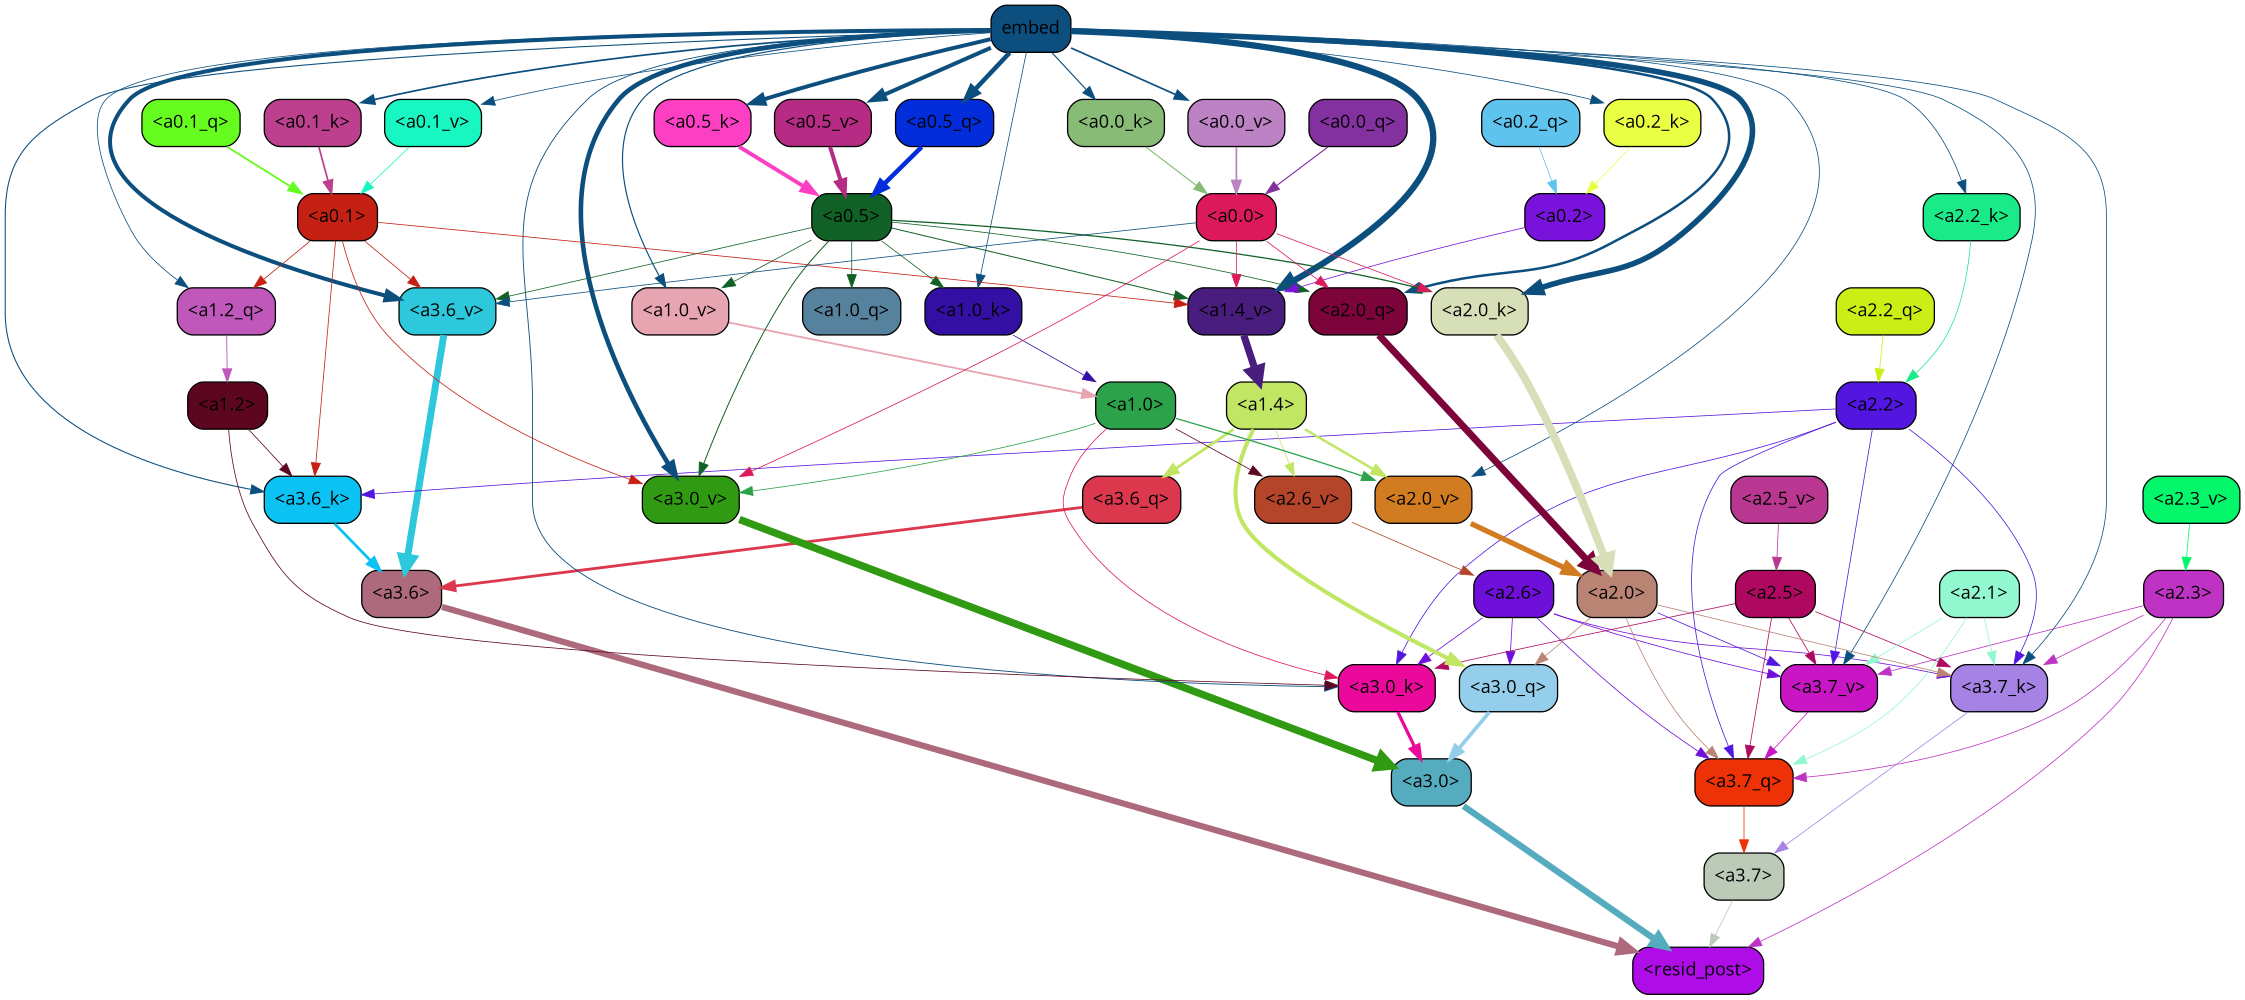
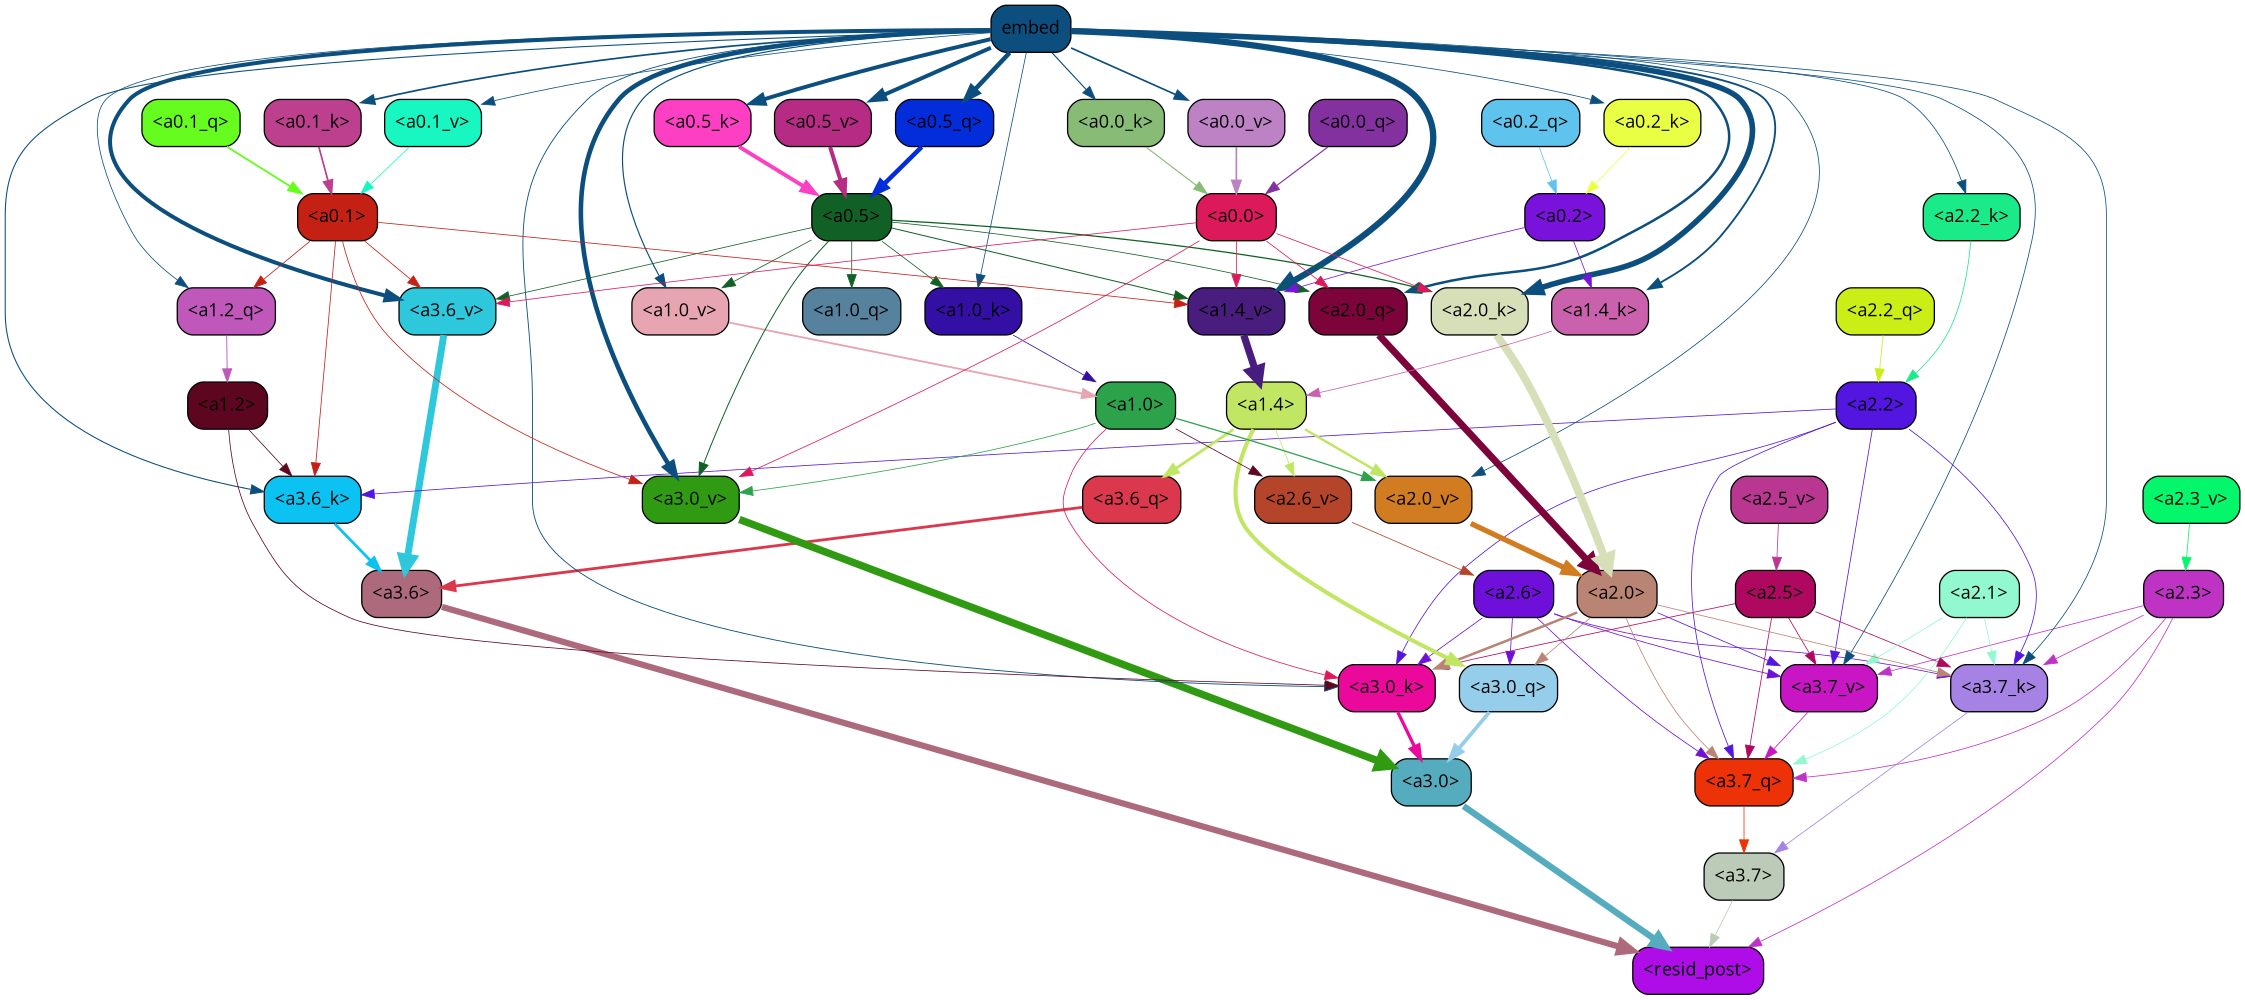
  strict digraph {
    fontname="Open Sans"
    splines=true
    node [color=black fontname="Open Sans" shape=box style="filled, rounded"]
    edge [color="#0c4f7e" fontname="Open Sans" penwidth=0.6]
    "<a3.7>" [fillcolor="#bbcbb8"]
    "<resid_post>" [fillcolor="#ae0de7"]
    "<a3.6>" [fillcolor="#ae6a7d"]
    "<a3.0>" [fillcolor="#56acbf"]
    "<a2.3>" [fillcolor="#be33c4"]
    "<a3.7_q>" [fillcolor="#ec3206"]
    "<a3.7_k>" [fillcolor="#a582e3"]
    "<a3.7_v>" [fillcolor="#c816c4"]
    "<a3.6_q>" [fillcolor="#db384d"]
    "<a3.0_q>" [fillcolor="#95ceea"]
    "<a3.6_k>" [fillcolor="#0cc2f2"]
    "<a3.0_k>" [fillcolor="#eb099c"]
    "<a3.6_v>" [fillcolor="#2dc8dc"]
    "<a3.0_v>" [fillcolor="#309b12"]
    "<a2.6>" [fillcolor="#6e0fda"]
    "<a2.5>" [fillcolor="#af0861"]
    "<a2.2>" [fillcolor="#5216e0"]
    "<a2.1>" [fillcolor="#91f8cf"]
    "<a2.0>" [fillcolor="#b98473"]
    "<a1.4>" [fillcolor="#c1e664"]
    "<a2.6_v>" [fillcolor="#b4452a"]
    "<a2.0_v>" [fillcolor="#d17c21"]
    embed [fillcolor="#0c4f7e"]
    "<a2.0_q>" [fillcolor="#7c043a"]
    "<a2.2_k>" [fillcolor="#1bea88"]
    "<a2.0_k>" [fillcolor="#d6dfb7"]
    "<a1.2_q>" [fillcolor="#c057bb"]
+   "<a1.4_k>" [fillcolor="#c961ac"]
    "<a1.0_k>" [fillcolor="#3310a3"]
    "<a1.4_v>" [fillcolor="#491d7d"]
    "<a1.0_v>" [fillcolor="#e7a5b1"]
    "<a0.5_q>" [fillcolor="#032dda"]
    "<a0.5_k>" [fillcolor="#fd3fc3"]
    "<a0.2_k>" [fillcolor="#e8ff43"]
    "<a0.1_k>" [fillcolor="#bc408d"]
    "<a0.0_k>" [fillcolor="#87bb76"]
    "<a0.5_v>" [fillcolor="#b62b83"]
    "<a0.1_v>" [fillcolor="#18f7c1"]
    "<a0.0_v>" [fillcolor="#bc82c4"]
    "<a1.2>" [fillcolor="#5c071f"]
    "<a1.0>" [fillcolor="#2ca24b"]
    "<a0.5>" [fillcolor="#116126"]
    "<a0.2>" [fillcolor="#7913dc"]
    "<a0.1>" [fillcolor="#c42014"]
    "<a0.0>" [fillcolor="#dc195a"]
    "<a1.0_q>" [fillcolor="#57829d"]
    "<a2.2_q>" [fillcolor="#cbee16"]
    "<a2.5_v>" [fillcolor="#ba3791"]
    "<a2.3_v>" [fillcolor="#04f66b"]
    "<a0.2_q>" [fillcolor="#5ec4ee"]
    "<a0.1_q>" [fillcolor="#67fc20"]
    "<a0.0_q>" [fillcolor="#83319f"]
    "<a3.7>" -> "<resid_post>" [color="#bbcbb8"]
    "<a3.6>" -> "<resid_post>" [color="#ae6a7d" penwidth=4.7534414529800415]
    "<a3.0>" -> "<resid_post>" [color="#56acbf" penwidth=4.898576855659485]
    "<a2.3>" -> "<resid_post>" [color="#be33c4"]
    "<a2.3>" -> "<a3.7_q>" [color="#be33c4"]
    "<a2.3>" -> "<a3.7_k>" [color="#be33c4"]
    "<a2.3>" -> "<a3.7_v>" [color="#be33c4"]
    "<a3.7_q>" -> "<a3.7>" [color="#ec3206"]
    "<a3.7_k>" -> "<a3.7>" [color="#a582e3"]
    "<a3.7_v>" -> "<a3.7_q>" [color="#c816c4"]
    "<a3.6_q>" -> "<a3.6>" [color="#db384d" penwidth=2.160832464694977]
    "<a3.0_q>" -> "<a3.0>" [color="#95ceea" penwidth=2.870753765106201]
    "<a3.6_k>" -> "<a3.6>" [color="#0cc2f2" penwidth=2.13908451795578]
    "<a3.0_k>" -> "<a3.0>" [color="#eb099c" penwidth=2.520303964614868]
    "<a3.6_v>" -> "<a3.6>" [color="#2dc8dc" penwidth=5.297133803367615]
    "<a3.0_v>" -> "<a3.0>" [color="#309b12" penwidth=5.680712580680847]
    "<a2.6>" -> "<a3.7_q>" [color="#6e0fda"]
    "<a2.6>" -> "<a3.7_k>" [color="#6e0fda"]
    "<a2.6>" -> "<a3.7_v>" [color="#6e0fda"]
    "<a2.6>" -> "<a3.0_q>" [color="#6e0fda"]
    "<a2.6>" -> "<a3.0_k>" [color="#6e0fda"]
    "<a2.5>" -> "<a3.7_q>" [color="#af0861"]
    "<a2.5>" -> "<a3.7_k>" [color="#af0861"]
    "<a2.5>" -> "<a3.7_v>" [color="#af0861"]
    "<a2.5>" -> "<a3.0_k>" [color="#af0861"]
    "<a2.2>" -> "<a3.7_q>" [color="#5216e0"]
    "<a2.2>" -> "<a3.7_k>" [color="#5216e0"]
    "<a2.2>" -> "<a3.7_v>" [color="#5216e0"]
    "<a2.2>" -> "<a3.6_k>" [color="#5216e0"]
    "<a2.2>" -> "<a3.0_k>" [color="#5216e0"]
    "<a2.1>" -> "<a3.7_q>" [color="#91f8cf"]
    "<a2.1>" -> "<a3.7_k>" [color="#91f8cf"]
    "<a2.1>" -> "<a3.7_v>" [color="#91f8cf"]
    "<a2.0>" -> "<a3.7_q>" [color="#b98473"]
    "<a2.0>" -> "<a3.7_k>" [color="#b98473"]
    "<a2.0>" -> "<a3.7_v>" [color="#5216e0"]
    "<a2.0>" -> "<a3.0_q>" [color="#b98473"]
+   "<a2.0>" -> "<a3.0_k>" [color="#b98473" penwidth=1.9436544477939606]
    "<a1.4>" -> "<a3.6_q>" [color="#c1e664" penwidth=2.1635248363018036]
    "<a1.4>" -> "<a3.0_q>" [color="#c1e664" penwidth=3.1362746953964233]
    "<a1.4>" -> "<a2.6_v>" [color="#c1e664"]
    "<a1.4>" -> "<a2.0_v>" [color="#c1e664" penwidth=1.9271827340126038]
    "<a2.6_v>" -> "<a2.6>" [color="#b4452a"]
    "<a2.0_v>" -> "<a2.0>" [color="#d17c21" penwidth=4.041402816772461]
    embed -> "<a3.7_k>"
    embed -> "<a3.7_v>"
    embed -> "<a3.6_k>" [penwidth=0.8202246725559235]
    embed -> "<a3.0_k>" [penwidth=0.6771316379308701]
    embed -> "<a3.6_v>" [penwidth=3.067279100418091]
    embed -> "<a3.0_v>" [penwidth=3.5202720761299133]
    embed -> "<a2.0_v>"
    embed -> "<a2.0_q>" [penwidth=1.9194039106369019]
    embed -> "<a2.2_k>"
    embed -> "<a2.0_k>" [penwidth=4.28515887260437]
    embed -> "<a1.2_q>"
+   embed -> "<a1.4_k>" [penwidth=1.441945195198059]
    embed -> "<a1.0_k>"
    embed -> "<a1.4_v>" [penwidth=4.830149412155151]
    embed -> "<a1.0_v>" [penwidth=0.8981428295373917]
    embed -> "<a0.5_q>" [penwidth=3.470321297645569]
    embed -> "<a0.5_k>" [penwidth=3.0170571208000183]
    embed -> "<a0.2_k>"
    embed -> "<a0.1_k>" [penwidth=1.3217520713806152]
    embed -> "<a0.0_k>" [penwidth=0.8782142400741577]
    embed -> "<a0.5_v>" [penwidth=3.074461340904236]
    embed -> "<a0.1_v>"
    embed -> "<a0.0_v>" [penwidth=1.2872365713119507]
    "<a2.0_q>" -> "<a2.0>" [color="#7c043a" penwidth=5.313405752182007]
    "<a2.2_k>" -> "<a2.2>" [color="#1bea88"]
    "<a2.0_k>" -> "<a2.0>" [color="#d6dfb7" penwidth=6.029795527458191]
    "<a1.2_q>" -> "<a1.2>" [color="#c057bb" penwidth=0.6924253702163696]
+   "<a1.4_k>" -> "<a1.4>" [color="#c961ac"]
    "<a1.0_k>" -> "<a1.0>" [color="#3310a3"]
    "<a1.4_v>" -> "<a1.4>" [color="#491d7d" penwidth=5.515027642250061]
    "<a1.0_v>" -> "<a1.0>" [color="#e7a5b1" penwidth=1.4252789914608002]
    "<a0.5_q>" -> "<a0.5>" [color="#032dda" penwidth=3.470327615737915]
    "<a0.5_k>" -> "<a0.5>" [color="#fd3fc3" penwidth=3.017053723335266]
    "<a0.2_k>" -> "<a0.2>" [color="#e8ff43"]
    "<a0.1_k>" -> "<a0.1>" [color="#bc408d" penwidth=1.3217589855194092]
    "<a0.0_k>" -> "<a0.0>" [color="#87bb76" penwidth=0.8782260417938232]
    "<a0.5_v>" -> "<a0.5>" [color="#b62b83" penwidth=3.088594377040863]
    "<a0.1_v>" -> "<a0.1>" [color="#18f7c1"]
    "<a0.0_v>" -> "<a0.0>" [color="#bc82c4" penwidth=1.2872320413589478]
    "<a1.2>" -> "<a3.6_k>" [color="#5c071f"]
    "<a1.2>" -> "<a3.0_k>" [color="#5c071f"]
    "<a1.0>" -> "<a3.0_k>" [color="#dc195a"]
    "<a1.0>" -> "<a3.0_v>" [color="#2ca24b"]
    "<a1.0>" -> "<a2.6_v>" [color="#5c071f"]
    "<a1.0>" -> "<a2.0_v>" [color="#2ca24b" penwidth=0.9754131138324738]
    "<a0.5>" -> "<a3.6_v>" [color="#116126"]
    "<a0.5>" -> "<a3.0_v>" [color="#116126" penwidth=0.764040544629097]
    "<a0.5>" -> "<a2.0_q>" [color="#116126"]
    "<a0.5>" -> "<a2.0_k>" [color="#116126" penwidth=0.9763890504837036]
    "<a0.5>" -> "<a1.0_k>" [color="#116126"]
    "<a0.5>" -> "<a1.4_v>" [color="#116126" penwidth=0.7723740935325623]
    "<a0.5>" -> "<a1.0_v>" [color="#116126"]
    "<a0.5>" -> "<a1.0_q>" [color="#116126"]
+   "<a0.2>" -> "<a1.4_k>" [color="#7913dc"]
    "<a0.2>" -> "<a1.4_v>" [color="#7913dc"]
    "<a0.1>" -> "<a3.6_k>" [color="#c42014"]
    "<a0.1>" -> "<a3.6_v>" [color="#c42014"]
    "<a0.1>" -> "<a3.0_v>" [color="#c42014"]
    "<a0.1>" -> "<a1.2_q>" [color="#c42014"]
    "<a0.1>" -> "<a1.4_v>" [color="#c42014"]
-   "<a0.0>" -> "<a3.6_v>"
+   "<a0.0>" -> "<a3.6_v>" [color="#dc195a"]
    "<a0.0>" -> "<a3.0_v>" [color="#dc195a"]
    "<a0.0>" -> "<a2.0_q>" [color="#dc195a"]
    "<a0.0>" -> "<a2.0_k>" [color="#dc195a"]
    "<a0.0>" -> "<a1.4_v>" [color="#dc195a"]
    "<a2.2_q>" -> "<a2.2>" [color="#cbee16"]
    "<a2.5_v>" -> "<a2.5>" [color="#ba3791"]
    "<a2.3_v>" -> "<a2.3>" [color="#04f66b"]
    "<a0.2_q>" -> "<a0.2>" [color="#5ec4ee"]
    "<a0.1_q>" -> "<a0.1>" [color="#67fc20" penwidth=1.4035804867744446]
    "<a0.0_q>" -> "<a0.0>" [color="#83319f" penwidth=0.8884857892990112]
  }
